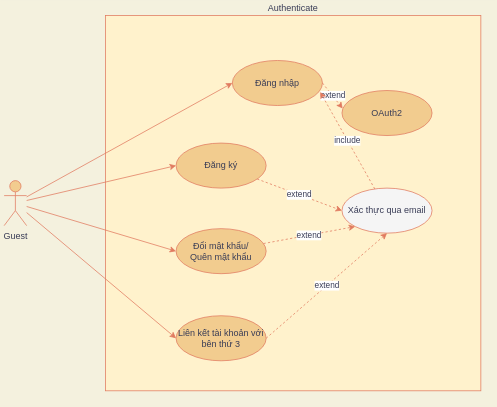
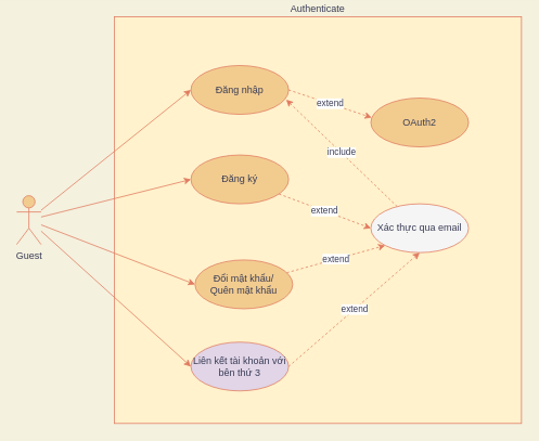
  <mxCell id="0" />
  <mxCell id="1" parent="0" />
  <mxCell id="2" value="Authenticate" style="whiteSpace=wrap;html=1;rounded=0;sketch=0;strokeColor=#E07A5F;fontColor=#393C56;fillColor=#FFF2CC;labelPosition=center;verticalLabelPosition=top;align=center;verticalAlign=bottom;" vertex="1" parent="1"><mxGeometry x="140" y="20" width="500" height="500" as="geometry" /></mxCell>
  <mxCell id="3" style="edgeStyle=none;rounded=1;sketch=0;orthogonalLoop=1;jettySize=auto;html=1;entryX=0;entryY=0.5;entryDx=0;entryDy=0;strokeColor=#E07A5F;fillColor=#F2CC8F;fontColor=#393C56;" edge="1" parent="1" source="7" target="9"><mxGeometry relative="1" as="geometry" /></mxCell>
  <mxCell id="4" style="edgeStyle=none;rounded=1;sketch=0;orthogonalLoop=1;jettySize=auto;html=1;entryX=0;entryY=0.5;entryDx=0;entryDy=0;strokeColor=#E07A5F;fillColor=#F2CC8F;fontColor=#393C56;" edge="1" parent="1" source="7" target="11"><mxGeometry relative="1" as="geometry" /></mxCell>
  <mxCell id="5" style="edgeStyle=none;rounded=1;sketch=0;orthogonalLoop=1;jettySize=auto;html=1;entryX=0;entryY=0.5;entryDx=0;entryDy=0;strokeColor=#E07A5F;fillColor=#F2CC8F;fontColor=#393C56;" edge="1" parent="1" source="7" target="18"><mxGeometry relative="1" as="geometry" /></mxCell>
  <mxCell id="6" style="edgeStyle=none;rounded=1;sketch=0;orthogonalLoop=1;jettySize=auto;html=1;entryX=0;entryY=0.5;entryDx=0;entryDy=0;strokeColor=#E07A5F;fillColor=#F2CC8F;fontColor=#393C56;" edge="1" parent="1" source="7" target="16"><mxGeometry relative="1" as="geometry" /></mxCell>
- <mxCell id="7" value="Guest" style="shape=umlActor;verticalLabelPosition=bottom;verticalAlign=top;html=1;outlineConnect=0;fillColor=#F2CC8F;strokeColor=#E07A5F;fontColor=#393C56;" vertex="1" parent="1"><mxGeometry x="5" y="240" width="30" height="60" as="geometry" /></mxCell>
+ <mxCell id="7" value="Guest" style="shape=umlActor;verticalLabelPosition=bottom;verticalAlign=top;html=1;outlineConnect=0;fillColor=#F2CC8F;strokeColor=#E07A5F;fontColor=#393C56;" vertex="1" parent="1"><mxGeometry x="20" y="240" width="30" height="60" as="geometry" /></mxCell>
  <mxCell id="8" value="extend" style="rounded=1;sketch=0;orthogonalLoop=1;jettySize=auto;html=1;entryX=0;entryY=0.5;entryDx=0;entryDy=0;strokeColor=#E07A5F;fillColor=#F2CC8F;fontColor=#393C56;dashed=1;" edge="1" parent="1" source="9" target="13"><mxGeometry relative="1" as="geometry" /></mxCell>
  <mxCell id="9" value="Đăng ký" style="ellipse;whiteSpace=wrap;html=1;rounded=0;sketch=0;strokeColor=#E07A5F;fillColor=#F2CC8F;fontColor=#393C56;" vertex="1" parent="1"><mxGeometry x="234" y="190" width="120" height="60" as="geometry" /></mxCell>
  <mxCell id="10" value="extend" style="edgeStyle=none;rounded=1;sketch=0;orthogonalLoop=1;jettySize=auto;html=1;entryX=0.008;entryY=0.4;entryDx=0;entryDy=0;entryPerimeter=0;dashed=1;strokeColor=#E07A5F;fillColor=#F2CC8F;fontColor=#393C56;exitX=1;exitY=0.5;exitDx=0;exitDy=0;" edge="1" parent="1" source="11" target="14"><mxGeometry relative="1" as="geometry" /></mxCell>
- <mxCell id="11" value="Đăng nhập" style="ellipse;whiteSpace=wrap;html=1;rounded=0;sketch=0;strokeColor=#E07A5F;fillColor=#F2CC8F;fontColor=#393C56;" vertex="1" parent="1"><mxGeometry x="309" y="80" width="120" height="60" as="geometry" /></mxCell>
+ <mxCell id="11" value="Đăng nhập" style="ellipse;whiteSpace=wrap;html=1;rounded=0;sketch=0;strokeColor=#E07A5F;fillColor=#F2CC8F;fontColor=#393C56;" vertex="1" parent="1"><mxGeometry x="234" y="80" width="120" height="60" as="geometry" /></mxCell>
  <mxCell id="12" value="include" style="edgeStyle=none;rounded=1;sketch=0;orthogonalLoop=1;jettySize=auto;html=1;entryX=0.975;entryY=0.7;entryDx=0;entryDy=0;dashed=1;strokeColor=#E07A5F;fillColor=#F2CC8F;fontColor=#393C56;entryPerimeter=0;" edge="1" parent="1" source="13" target="11"><mxGeometry relative="1" as="geometry" /></mxCell>
  <mxCell id="13" value="Xác thực qua email" style="ellipse;whiteSpace=wrap;html=1;rounded=0;sketch=0;strokeColor=#E07A5F;fillColor=#f5f5f5;fontColor=#393C56;" vertex="1" parent="1"><mxGeometry x="455" y="250" width="120" height="60" as="geometry" /></mxCell>
  <mxCell id="14" value="OAuth2" style="ellipse;whiteSpace=wrap;html=1;rounded=0;sketch=0;strokeColor=#E07A5F;fillColor=#F2CC8F;fontColor=#393C56;" vertex="1" parent="1"><mxGeometry x="455" y="120" width="120" height="60" as="geometry" /></mxCell>
  <mxCell id="15" value="extend" style="edgeStyle=none;rounded=1;sketch=0;orthogonalLoop=1;jettySize=auto;html=1;entryX=0;entryY=1;entryDx=0;entryDy=0;strokeColor=#E07A5F;fillColor=#F2CC8F;fontColor=#393C56;dashed=1;" edge="1" parent="1" source="16" target="13"><mxGeometry relative="1" as="geometry" /></mxCell>
- <mxCell id="16" value="Đổi mật khẩu/&lt;br&gt;Quên mật khẩu" style="ellipse;whiteSpace=wrap;html=1;rounded=0;sketch=0;strokeColor=#E07A5F;fillColor=#F2CC8F;fontColor=#393C56;" vertex="1" parent="1"><mxGeometry x="234" y="304" width="120" height="60" as="geometry" /></mxCell>
+ <mxCell id="16" value="Đổi mật khẩu/&lt;br&gt;Quên mật khẩu" style="ellipse;whiteSpace=wrap;html=1;rounded=0;sketch=0;strokeColor=#E07A5F;fillColor=#F2CC8F;fontColor=#393C56;" vertex="1" parent="1"><mxGeometry x="239" y="319" width="120" height="60" as="geometry" /></mxCell>
  <mxCell id="17" value="extend" style="edgeStyle=none;rounded=1;sketch=0;orthogonalLoop=1;jettySize=auto;html=1;entryX=0.5;entryY=1;entryDx=0;entryDy=0;dashed=1;strokeColor=#E07A5F;fillColor=#F2CC8F;fontColor=#393C56;exitX=1;exitY=0.5;exitDx=0;exitDy=0;" edge="1" parent="1" source="18" target="13"><mxGeometry relative="1" as="geometry" /></mxCell>
- <mxCell id="18" value="Liên kết tài khoản với bên thứ 3" style="ellipse;whiteSpace=wrap;html=1;rounded=0;sketch=0;strokeColor=#E07A5F;fillColor=#F2CC8F;fontColor=#393C56;" vertex="1" parent="1"><mxGeometry x="234" y="420" width="120" height="60" as="geometry" /></mxCell>
+ <mxCell id="18" value="Liên kết tài khoản với bên thứ 3" style="ellipse;whiteSpace=wrap;html=1;rounded=0;sketch=0;strokeColor=#E07A5F;fillColor=#e1d5e7;fontColor=#393C56;" vertex="1" parent="1"><mxGeometry x="234" y="420" width="120" height="60" as="geometry" /></mxCell>
